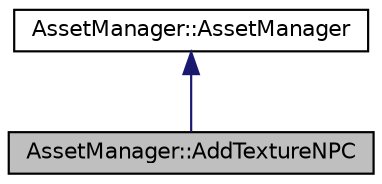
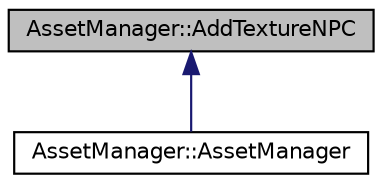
  digraph {
    rankdir=TB
    node [color=black fontname=Helvetica fontsize=10 shape=record]
    n1 [fillcolor=grey75 fontcolor=black height=0.2 label="AssetManager::AddTextureNPC" style=filled width=0.4]
    n2 [height=0.2 label="AssetManager::AssetManager" width=0.4]
-   n2 -> n1 [color=midnightblue dir=back fontname=Helvetica fontsize=10 labelfontname=Helvetica labelfontsize=10 style=solid]
+   n1 -> n2 [color=midnightblue dir=back fontname=Helvetica fontsize=10 labelfontname=Helvetica labelfontsize=10 style=solid]
  }
